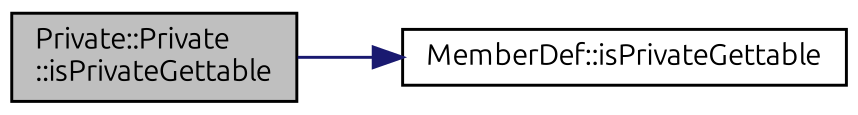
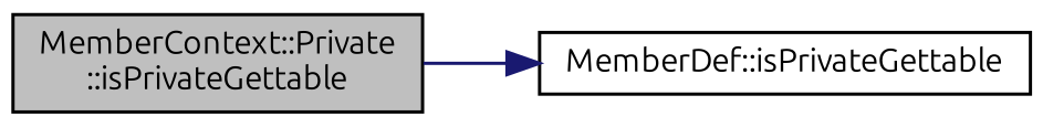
  digraph {
    rankdir=LR
    fontname=Ubuntu
    node [color=black fontname=Ubuntu fontsize=10 shape=record style=filled]
-   n1 [fillcolor=grey75 fontcolor=black height=0.2 label="Private::Private\l::isPrivateGettable" width=0.4]
+   n1 [fillcolor=grey75 fontcolor=black height=0.2 label="MemberContext::Private\l::isPrivateGettable" width=0.4]
    n2 [fillcolor=white height=0.2 label="MemberDef::isPrivateGettable" width=0.4]
    n1 -> n2 [color=midnightblue fontname=Ubuntu fontsize=10 labelfontname=Helvetica labelfontsize=10 style=solid]
  }
